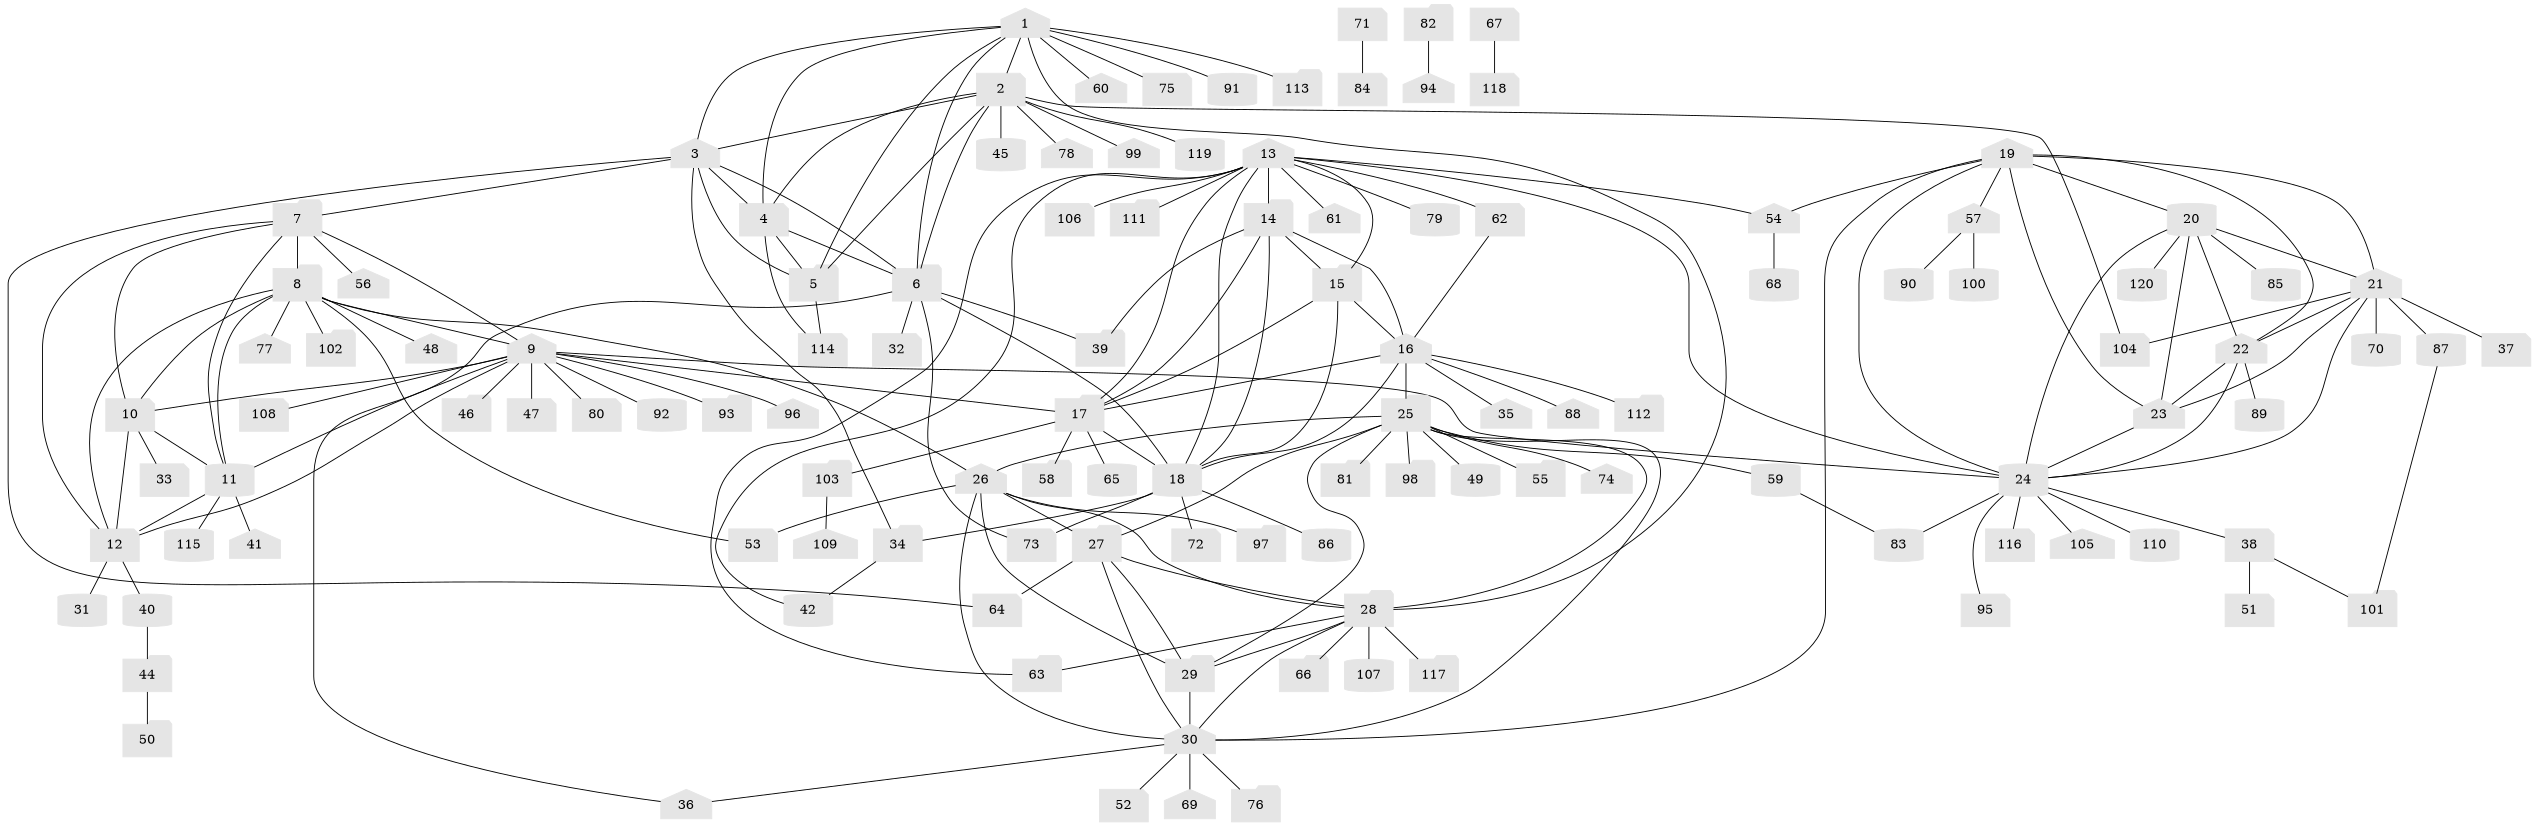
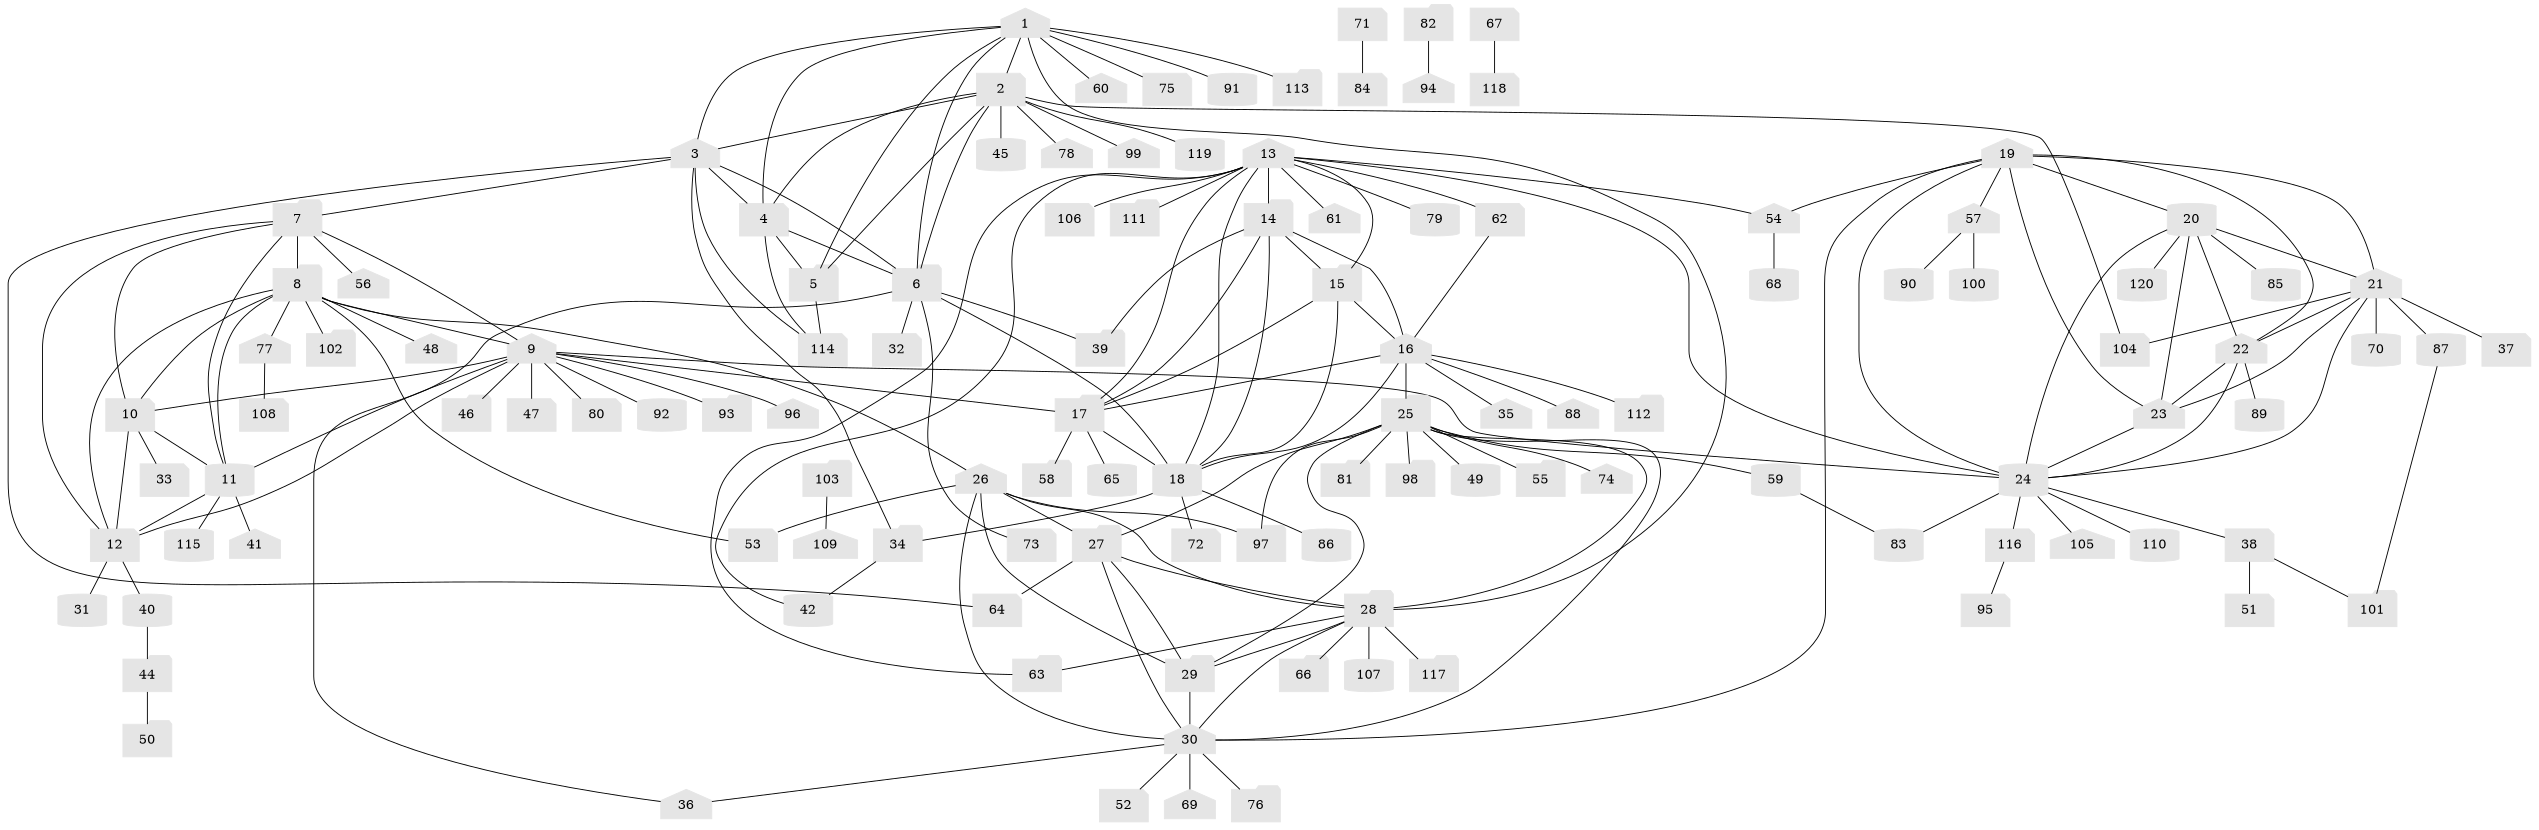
  graph {
    node [color=gray90 shape=folder style=filled]
    1 [shape=house]
    2 [shape=note]
    3 [shape=house]
    4 [shape=note]
    5
    6
    28
    60 [shape=house]
    75 [shape=note]
    91 [shape=cylinder]
    113
    45 [shape=cylinder]
    78 [shape=house]
    99 [shape=house]
    119 [shape=cylinder]
    104 [shape=note]
    7
    34
    64 [shape=note]
    114 [shape=note]
    18 [shape=cylinder]
    32 [shape=note]
    36 [shape=house]
    39
    73 [shape=note]
    63
    30 [shape=house]
    29
    66
    107 [shape=cylinder]
    117
    21 [shape=house]
    24 [shape=cylinder]
    22 [shape=house]
    23 [shape=house]
    37 [shape=note]
    70 [shape=cylinder]
    87 [shape=cylinder]
    8
    9 [shape=house]
    10 [shape=note]
    11 [shape=cylinder]
    12 [shape=note]
    56 [shape=house]
    42 [shape=cylinder]
    72 [shape=note]
    86 [shape=cylinder]
    26 [shape=house]
    48 [shape=house]
    53 [shape=note]
    77 [shape=house]
    102
    17
    46
    47 [shape=note]
    80 [shape=note]
    92 [shape=cylinder]
    93
    96 [shape=house]
    108 [shape=note]
    33 [shape=note]
    41 [shape=house]
    115 [shape=cylinder]
    31 [shape=cylinder]
    40 [shape=cylinder]
    71 [shape=note]
    84 [shape=note]
    27
    97
    58
    65 [shape=cylinder]
    103
    38 [shape=note]
    83 [shape=cylinder]
    95 [shape=note]
    105 [shape=house]
    110 [shape=cylinder]
    116 [shape=note]
    44
    13 [shape=house]
    14
    15
    54 [shape=house]
    61 [shape=house]
    62 [shape=note]
    79 [shape=cylinder]
    106 [shape=note]
    111
    16 [shape=house]
    25
    35 [shape=house]
    88 [shape=house]
    112
    68 [shape=cylinder]
    49 [shape=cylinder]
    55
    59 [shape=cylinder]
    74 [shape=house]
    81
    98
    109 [shape=house]
    19 [shape=house]
    20 [shape=cylinder]
    57 [shape=house]
    85 [shape=cylinder]
    120 [shape=cylinder]
    89 [shape=cylinder]
    52 [shape=note]
    69 [shape=house]
    76
    90 [shape=cylinder]
    100 [shape=cylinder]
    101
    51 [shape=note]
    94 [shape=house]
    82
    50
    67 [shape=note]
    118 [shape=note]
    1 -- 2
    1 -- 3
    1 -- 4
    1 -- 5
    1 -- 6
    1 -- 28
    1 -- 60
    1 -- 75
    1 -- 91
    1 -- 113
    2 -- 3
    2 -- 4
    2 -- 5
    2 -- 6
    2 -- 45
    2 -- 78
    2 -- 99
    2 -- 119
    2 -- 104
    3 -- 4
-   3 -- 5
+   3 -- 114
    3 -- 6
    3 -- 7
    3 -- 34
    3 -- 64
    4 -- 5
    4 -- 6
    4 -- 114
    5 -- 114
    6 -- 18
    6 -- 32
    6 -- 36
    6 -- 39
    6 -- 73
    28 -- 63
    28 -- 30
    28 -- 29
    28 -- 66
    28 -- 107
    28 -- 117
    7 -- 8
    7 -- 9
    7 -- 10
    7 -- 11
    7 -- 12
    7 -- 56
    34 -- 42
    18 -- 34
-   18 -- 73
    18 -- 72
    18 -- 86
    30 -- 36
    30 -- 52
    30 -- 69
    30 -- 76
    29 -- 30
    21 -- 104
    21 -- 24
    21 -- 22
    21 -- 23
    21 -- 37
    21 -- 70
    21 -- 87
    24 -- 38
    24 -- 83
-   24 -- 95
+   116 -- 95
    24 -- 105
    24 -- 110
    24 -- 116
    22 -- 24
    22 -- 23
    22 -- 89
    23 -- 24
    87 -- 101
    8 -- 9
    8 -- 10
    8 -- 11
    8 -- 12
    8 -- 26
    8 -- 48
    8 -- 53
    8 -- 77
    8 -- 102
    9 -- 24
    9 -- 10
    9 -- 11
    9 -- 12
    9 -- 17
    9 -- 46
    9 -- 47
    9 -- 80
    9 -- 92
    9 -- 93
    9 -- 96
-   9 -- 108
+   77 -- 108
    10 -- 11
    10 -- 12
    10 -- 33
    11 -- 12
    11 -- 41
    11 -- 115
    12 -- 31
    12 -- 40
    26 -- 28
    26 -- 30
    26 -- 29
    26 -- 53
    26 -- 27
    26 -- 97
    17 -- 18
    17 -- 58
    17 -- 65
-   17 -- 103
    40 -- 44
    71 -- 84
    27 -- 28
    27 -- 64
    27 -- 30
    27 -- 29
    103 -- 109
    38 -- 101
    38 -- 51
    44 -- 50
    13 -- 18
    13 -- 63
    13 -- 24
    13 -- 42
    13 -- 17
    13 -- 14
    13 -- 15
    13 -- 54
    13 -- 61
    13 -- 62
    13 -- 79
    13 -- 106
    13 -- 111
    14 -- 18
    14 -- 39
    14 -- 17
    14 -- 15
    14 -- 16
    15 -- 18
    15 -- 17
    15 -- 16
    54 -- 68
    62 -- 16
    16 -- 18
    16 -- 17
    16 -- 25
    16 -- 35
    16 -- 88
    16 -- 112
    25 -- 28
    25 -- 30
    25 -- 29
-   25 -- 26
+   25 -- 97
    25 -- 27
    25 -- 49
    25 -- 55
    25 -- 59
    25 -- 74
    25 -- 81
    25 -- 98
    59 -- 83
    19 -- 30
    19 -- 21
    19 -- 24
    19 -- 22
    19 -- 23
    19 -- 54
    19 -- 20
    19 -- 57
    20 -- 21
    20 -- 24
    20 -- 22
    20 -- 23
    20 -- 85
    20 -- 120
    57 -- 90
    57 -- 100
    82 -- 94
    67 -- 118
  }
